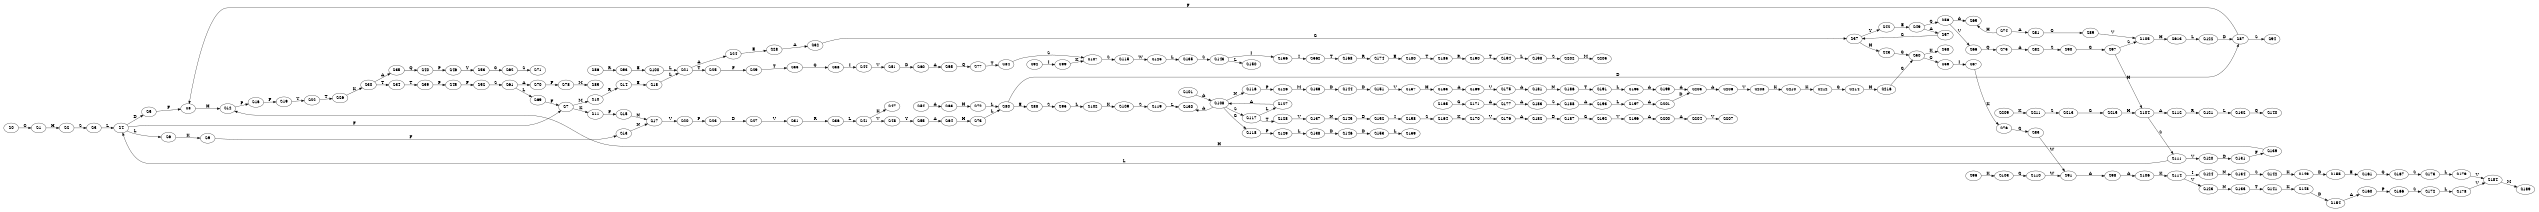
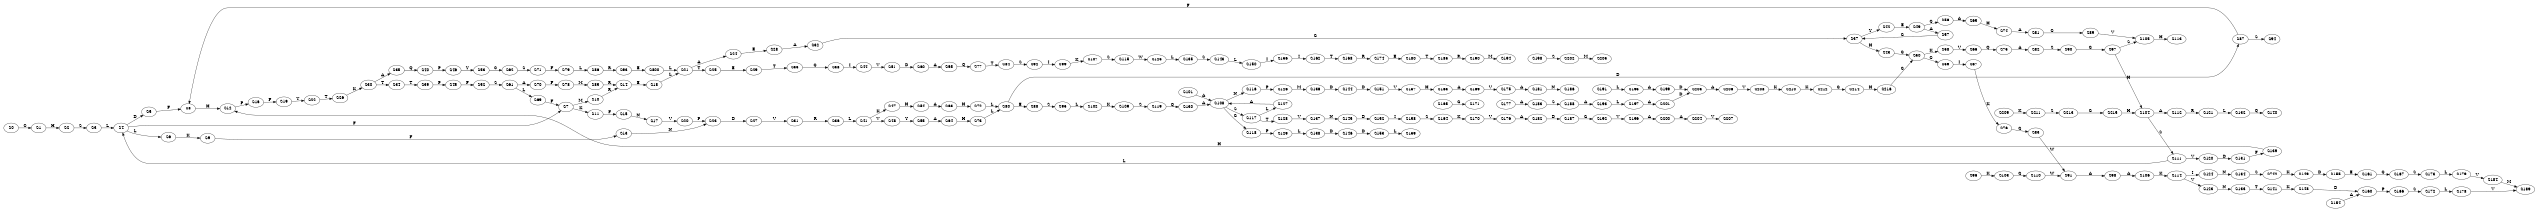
  strict digraph {
    rankdir=LR
    S0
    S1
    S2
    S3
    S4
    S5
    S6
    S7
    S8
    S9
    S10
    S11
    S12
    S13
    S14
    S15
    S16
    S17
    S18
    S19
    S20
    S21
    S22
    S23
    S24
    S25
    S26
    S27
    S28
    S29
    S30
    S31
    S32
    S33
    S34
    S35
    S36
    S37
    S38
    S39
    S40
    S41
    S42
    S43
    S44
    S45
    S46
    S47
    S48
    S49
    S50
    S51
    S52
    S53
    S54
    S55
    S56
    S57
    S58
    S59
    S60
    S61
    S62
    S63
    S64
    S65
    S66
    S67
    S68
    S69
    S70
    S71
    S72
    S73
    S74
    S75
    S76
    S77
    S78
+   S79
    S80
    S81
    S82
    S83
    S84
    S85
    S86
    S87
    S88
    S89
    S90
    S91
    S92
    S93
    S94
    S95
    S105
    S97
    S98
    S99
-   S100
+   S100 [label=S800]
    S102
    S96
    S103
    S104
    S106
    S107
    S101
    S108
    S109
    S110
    S111
    S112
-   S113 [label=S613]
+   S113
    S114
    S115
    S116
    S117
    S118
    S119
    S120
    S121
-   S122
    S123
    S124
    S125
    S126
    S127
    S128
    S129
    S130
    S131
    S132
    S133
    S134
    S135
    S136
    S137
    S138
    S139
    S140
    S141
-   S142
+   S142 [label=S742]
    S143
    S144
    S145
    S146
    S148
    S149
    S150
    S151
    S152
    S153
    S154
    S155
    S156
    S157
    S158
    S159
    S160
    S161
-   S162 [label=S562]
+   S162
    S163
    S164
    S166
    S167
    S168
    S169
    S170
    S165
    S171
    S172
    S173
    S174
    S175
    S176
    S177
    S178
    S179
    S180
    S181
    S182
    S183
    S184
    S185
    S186
    S187
    S188
    S189
    S190
    S191
    S192
    S193
    S194
    S195
    S196
    S197
    S198
    S199
    S200
    S201
    S202
    S203
    S204
    S205
    S206
    S207
    S208
    S210
    S209
    S211
    S212
    S213
    S214
    S215
    S216
    S0 -> S1 [label=C]
    S1 -> S2 [label=H]
    S2 -> S3 [label=S]
    S3 -> S4 [label=L]
    S4 -> S5 [label=D]
    S4 -> S6 [label=L]
    S4 -> S7 [label=F]
    S5 -> S8 [label=F]
    S6 -> S9 [label=K]
    S7 -> S10 [label=M]
    S7 -> S11 [label=K]
    S8 -> S12 [label=H]
    S9 -> S13 [label=F]
    S10 -> S14 [label=R]
    S11 -> S15 [label=F]
    S12 -> S16 [label=P]
-   S13 -> S17 [label=N]
+   S13 -> S23 [label=N]
    S14 -> S18 [label=E]
    S15 -> S17 [label=N]
    S16 -> S19 [label=F]
    S17 -> S20 [label=V]
    S18 -> S21 [label=L]
    S19 -> S22 [label=Y]
    S20 -> S23 [label=P]
    S21 -> S24 [label=A]
    S21 -> S25 [label=T]
    S22 -> S26 [label=T]
    S23 -> S27 [label=D]
    S24 -> S28 [label=E]
-   S25 -> S29 [label=F]
+   S25 -> S29 [label=E]
    S26 -> S30 [label=K]
    S27 -> S31 [label=V]
    S28 -> S32 [label=A]
    S29 -> S33 [label=T]
    S30 -> S34 [label=T]
    S30 -> S35 [label=A]
    S31 -> S36 [label=R]
    S32 -> S37 [label=G]
    S33 -> S38 [label=G]
    S34 -> S39 [label=T]
    S35 -> S40 [label=Q]
    S36 -> S41 [label=L]
    S37 -> S42 [label=Y]
    S37 -> S43 [label=H]
    S38 -> S44 [label=I]
    S39 -> S45 [label=P]
    S40 -> S46 [label=P]
    S41 -> S47 [label=K]
    S41 -> S48 [label=V]
    S42 -> S49 [label=E]
    S43 -> S50 [label=G]
    S44 -> S51 [label=V]
    S45 -> S52 [label=F]
    S46 -> S53 [label=Y]
+   S47 -> S54 [label=H]
    S48 -> S55 [label=Y]
    S49 -> S56 [label=G]
    S49 -> S57 [label=A]
    S50 -> S58 [label=K]
    S50 -> S59 [label=G]
    S51 -> S60 [label=D]
    S52 -> S61 [label=S]
    S53 -> S62 [label=C]
    S54 -> S63 [label=A]
    S55 -> S64 [label=A]
    S56 -> S65 [label=A]
    S57 -> S37 [label=G]
-   S56 -> S66 [label=V]
+   S58 -> S66 [label=V]
    S59 -> S67 [label=I]
    S60 -> S68 [label=A]
    S61 -> S69 [label=L]
    S61 -> S70 [label=A]
    S62 -> S71 [label=S]
    S63 -> S72 [label=H]
    S64 -> S73 [label=H]
-   S74 -> S65 [label=H]
+   S65 -> S74 [label=H]
    S66 -> S75 [label=Q]
    S67 -> S76 [label=K]
    S68 -> S77 [label=Q]
    S69 -> S7 [label=F]
    S70 -> S78 [label=F]
+   S71 -> S79 [label=F]
    S72 -> S80 [label=L]
    S73 -> S80 [label=L]
    S74 -> S81 [label=A]
    S75 -> S82 [label=A]
    S76 -> S83 [label=G]
    S77 -> S84 [label=T]
    S78 -> S85 [label=M]
+   S79 -> S86 [label=L]
    S80 -> S87 [label=D]
    S80 -> S88 [label=E]
    S81 -> S89 [label=G]
    S82 -> S90 [label=S]
    S83 -> S91 [label=W]
-   S84 -> S107 [label=S]
+   S84 -> S92 [label=S]
+   S85 -> S14 [label=R]
    S86 -> S93 [label=R]
    S87 -> S8 [label=F]
    S87 -> S94 [label=S]
    S88 -> S95 [label=S]
    S89 -> S105 [label=V]
    S90 -> S97 [label=G]
    S91 -> S98 [label=A]
    S92 -> S99 [label=I]
    S93 -> S100 [label=E]
    S95 -> S102 [label=L]
    S105 -> S113 [label=H]
    S97 -> S105 [label=S]
    S97 -> S104 [label=H]
    S98 -> S106 [label=A]
    S99 -> S107 [label=K]
    S100 -> S21 [label=L]
    S102 -> S109 [label=K]
    S96 -> S103 [label=K]
    S103 -> S110 [label=G]
    S104 -> S111 [label=S]
    S104 -> S112 [label=A]
    S106 -> S114 [label=K]
    S107 -> S115 [label=S]
    S101 -> S108 [label=A]
    S108 -> S116 [label=N]
    S108 -> S117 [label=S]
    S108 -> S118 [label=G]
    S109 -> S119 [label=S]
    S110 -> S91 [label=W]
    S111 -> S4 [label=L]
    S111 -> S120 [label=V]
    S112 -> S121 [label=R]
-   S113 -> S122 [label=L]
    S114 -> S123 [label=V]
    S114 -> S124 [label=I]
    S115 -> S125 [label=W]
    S116 -> S126 [label=P]
    S117 -> S127 [label=L]
    S117 -> S128 [label=T]
    S118 -> S129 [label=P]
-   S119 -> S130 [label=L]
+   S119 -> S130 [label=Q]
    S120 -> S131 [label=D]
    S121 -> S132 [label=L]
-   S122 -> S87 [label=D]
    S123 -> S133 [label=N]
    S124 -> S134 [label=N]
    S125 -> S135 [label=L]
    S126 -> S136 [label=M]
    S127 -> S108 [label=A]
    S128 -> S137 [label=V]
    S129 -> S138 [label=L]
-   S108 -> S130 [label=A]
+   S130 -> S108 [label=A]
    S131 -> S139 [label=F]
    S132 -> S140 [label=Q]
    S133 -> S141 [label=T]
    S134 -> S142 [label=S]
    S135 -> S143 [label=S]
    S136 -> S144 [label=D]
    S137 -> S145 [label=N]
    S138 -> S146 [label=D]
    S139 -> S12 [label=H]
    S141 -> S148 [label=K]
    S142 -> S149 [label=K]
    S143 -> S150 [label=L]
    S144 -> S151 [label=D]
    S145 -> S152 [label=D]
    S146 -> S153 [label=D]
-   S148 -> S154 [label=D]
+   S148 -> S160 [label=D]
    S149 -> S155 [label=D]
-   S143 -> S156 [label=I]
+   S150 -> S156 [label=I]
    S151 -> S157 [label=V]
    S152 -> S158 [label=I]
    S153 -> S159 [label=L]
    S154 -> S160 [label=A]
    S155 -> S161 [label=E]
    S156 -> S162 [label=I]
    S157 -> S163 [label=H]
    S158 -> S164 [label=S]
    S160 -> S166 [label=P]
    S161 -> S167 [label=G]
    S162 -> S168 [label=T]
    S163 -> S169 [label=A]
    S164 -> S170 [label=K]
    S166 -> S172 [label=S]
    S167 -> S173 [label=S]
    S168 -> S174 [label=R]
    S169 -> S175 [label=V]
    S170 -> S176 [label=V]
    S165 -> S171 [label=G]
-   S171 -> S177 [label=A]
    S172 -> S178 [label=L]
    S173 -> S179 [label=L]
    S174 -> S180 [label=E]
    S175 -> S181 [label=A]
    S176 -> S182 [label=A]
    S177 -> S183 [label=A]
-   S178 -> S184 [label=V]
+   S178 -> S189 [label=V]
    S179 -> S184 [label=V]
    S180 -> S185 [label=T]
    S181 -> S186 [label=N]
    S182 -> S187 [label=D]
    S183 -> S188 [label=S]
    S184 -> S189 [label=M]
    S185 -> S190 [label=R]
-   S186 -> S191 [label=T]
    S187 -> S192 [label=G]
    S188 -> S193 [label=A]
-   S190 -> S194 [label=T]
+   S190 -> S194 [label=M]
    S191 -> S195 [label=L]
    S192 -> S196 [label=V]
    S193 -> S197 [label=L]
-   S194 -> S198 [label=L]
    S195 -> S199 [label=A]
    S196 -> S200 [label=A]
    S197 -> S201 [label=A]
    S198 -> S202 [label=S]
-   S199 -> S203 [label=A]
+   S199 -> S203 [label=D]
    S200 -> S204 [label=A]
    S201 -> S203 [label=D]
    S202 -> S205 [label=M]
    S203 -> S206 [label=A]
    S204 -> S207 [label=V]
    S206 -> S208 [label=V]
    S208 -> S210 [label=K]
    S210 -> S212 [label=K]
    S209 -> S211 [label=K]
    S211 -> S213 [label=S]
    S212 -> S214 [label=G]
    S213 -> S215 [label=G]
    S214 -> S216 [label=H]
    S215 -> S104 [label=H]
    S216 -> S50 [label=G]
  }
